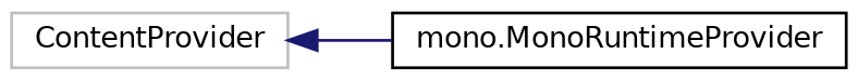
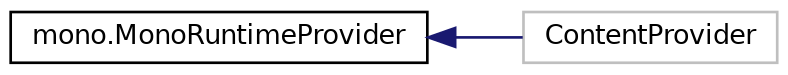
  digraph {
    rankdir=LR
    node [fillcolor=white fontname=Helvetica fontsize=10 shape=record style=filled]
    n1 [color=grey75 height=0.2 label=ContentProvider width=0.4]
    n2 [color=black height=0.2 label="mono.MonoRuntimeProvider" width=0.4]
-   n1 -> n2 [color=midnightblue dir=back fontname=Helvetica fontsize=10 labelfontname=Helvetica labelfontsize=10 style=solid]
+   n2 -> n1 [color=midnightblue dir=back fontname=Helvetica fontsize=10 labelfontname=Helvetica labelfontsize=10 style=solid]
  }
